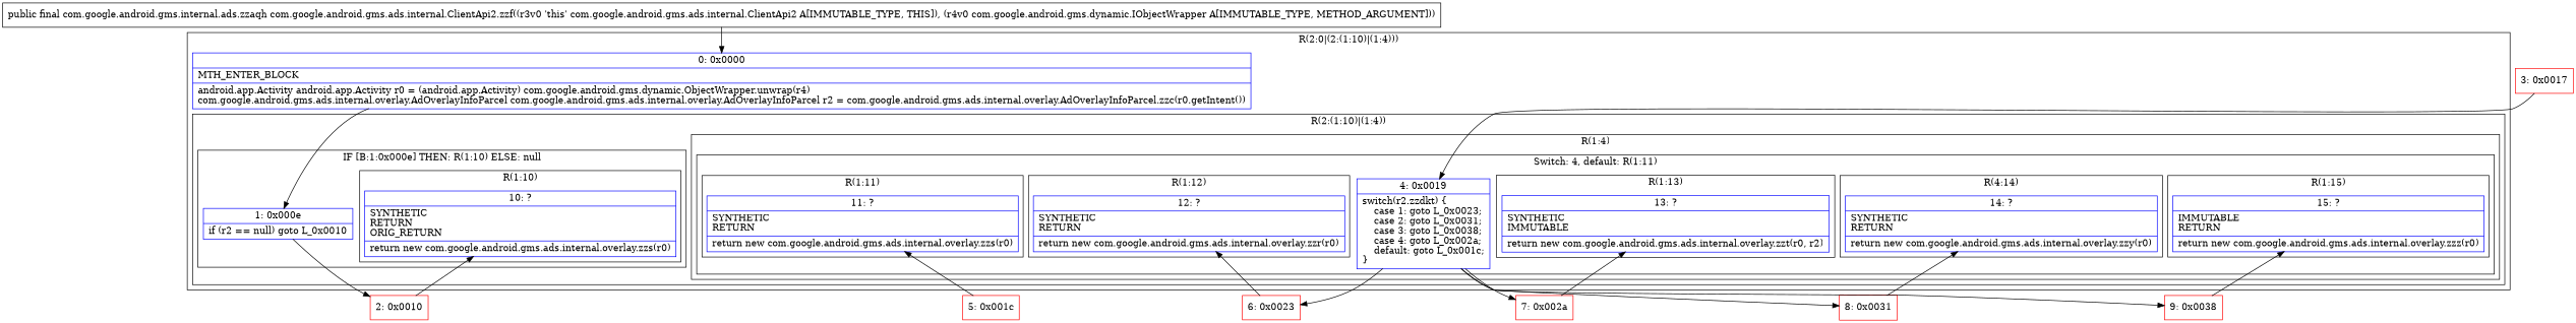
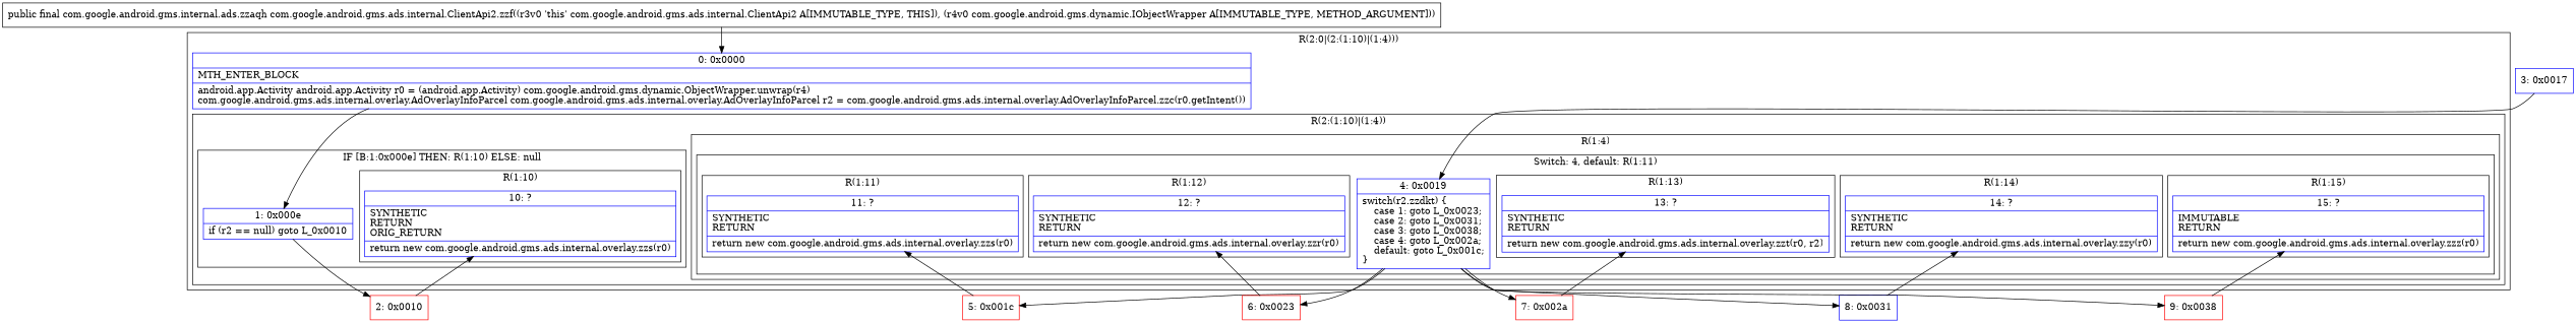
  digraph {
    node [color=blue shape=record]
    n1 [label="{10\:\ ?|SYNTHETIC\lRETURN\lORIG_RETURN\l|return new com.google.android.gms.ads.internal.overlay.zzs(r0)\l}"]
    n2 [label="{1\:\ 0x000e|if (r2 == null) goto L_0x0010\l}"]
    n3 [label="{12\:\ ?|SYNTHETIC\lRETURN\l|return new com.google.android.gms.ads.internal.overlay.zzr(r0)\l}"]
    n4 [label="{14\:\ ?|SYNTHETIC\lRETURN\l|return new com.google.android.gms.ads.internal.overlay.zzy(r0)\l}"]
    n5 [label="{15\:\ ?|IMMUTABLE\lRETURN\l|return new com.google.android.gms.ads.internal.overlay.zzz(r0)\l}"]
-   n6 [label="{13\:\ ?|SYNTHETIC\lIMMUTABLE\l|return new com.google.android.gms.ads.internal.overlay.zzt(r0, r2)\l}"]
+   n6 [label="{13\:\ ?|SYNTHETIC\lRETURN\l|return new com.google.android.gms.ads.internal.overlay.zzt(r0, r2)\l}"]
    n7 [label="{11\:\ ?|SYNTHETIC\lRETURN\l|return new com.google.android.gms.ads.internal.overlay.zzs(r0)\l}"]
    n8 [label="{4\:\ 0x0019|switch(r2.zzdkt) \{\l    case 1: goto L_0x0023;\l    case 2: goto L_0x0031;\l    case 3: goto L_0x0038;\l    case 4: goto L_0x002a;\l    default: goto L_0x001c;\l\}\l}"]
    n9 [label="{0\:\ 0x0000|MTH_ENTER_BLOCK\l|android.app.Activity android.app.Activity r0 = (android.app.Activity) com.google.android.gms.dynamic.ObjectWrapper.unwrap(r4)\lcom.google.android.gms.ads.internal.overlay.AdOverlayInfoParcel com.google.android.gms.ads.internal.overlay.AdOverlayInfoParcel r2 = com.google.android.gms.ads.internal.overlay.AdOverlayInfoParcel.zzc(r0.getIntent())\l}"]
    n10 [color=red label="{2\:\ 0x0010}"]
    n11 [color=red label="{5\:\ 0x001c}"]
    n12 [color=red label="{6\:\ 0x0023}"]
    n13 [color=red label="{7\:\ 0x002a}"]
-   n14 [color=red label="{8\:\ 0x0031}"]
+   n14 [label="{8\:\ 0x0031}"]
    n15 [color=red label="{9\:\ 0x0038}"]
-   n16 [color=red label="{3\:\ 0x0017}"]
+   n16 [label="{3\:\ 0x0017}"]
    n17 [label="{public final com.google.android.gms.internal.ads.zzaqh com.google.android.gms.ads.internal.ClientApi2.zzf((r3v0 'this' com.google.android.gms.ads.internal.ClientApi2 A[IMMUTABLE_TYPE, THIS]), (r4v0 com.google.android.gms.dynamic.IObjectWrapper A[IMMUTABLE_TYPE, METHOD_ARGUMENT])) }" color=""]
    subgraph cluster_1 {
      label="R(2:0|(2:(1:10)|(1:4)))"
      n9
      subgraph cluster_2 {
        label="R(2:(1:10)|(1:4))"
        subgraph cluster_3 {
          label="IF [B:1:0x000e] THEN: R(1:10) ELSE: null"
          n2
          subgraph cluster_4 {
            label="R(1:10)"
            n1
          }
        }
        subgraph cluster_5 {
          label="R(1:4)"
          subgraph cluster_6 {
            label="Switch: 4, default: R(1:11)"
            n8
            subgraph cluster_7 {
              label="R(1:12)"
              n3
            }
            subgraph cluster_8 {
-             label="R(4:14)"
+             label="R(1:14)"
              n4
            }
            subgraph cluster_9 {
              label="R(1:15)"
              n5
            }
            subgraph cluster_10 {
              label="R(1:13)"
              n6
            }
            subgraph cluster_11 {
              label="R(1:11)"
              n7
            }
          }
        }
      }
    }
    n2 -> n10
+   n8 -> n11
    n8 -> n12
    n8 -> n13
    n8 -> n14
    n8 -> n15
    n9 -> n2
    n10 -> n1
    n11 -> n7
    n12 -> n3
    n13 -> n6
    n14 -> n4
    n15 -> n5
    n16 -> n8
    n17 -> n9
  }
